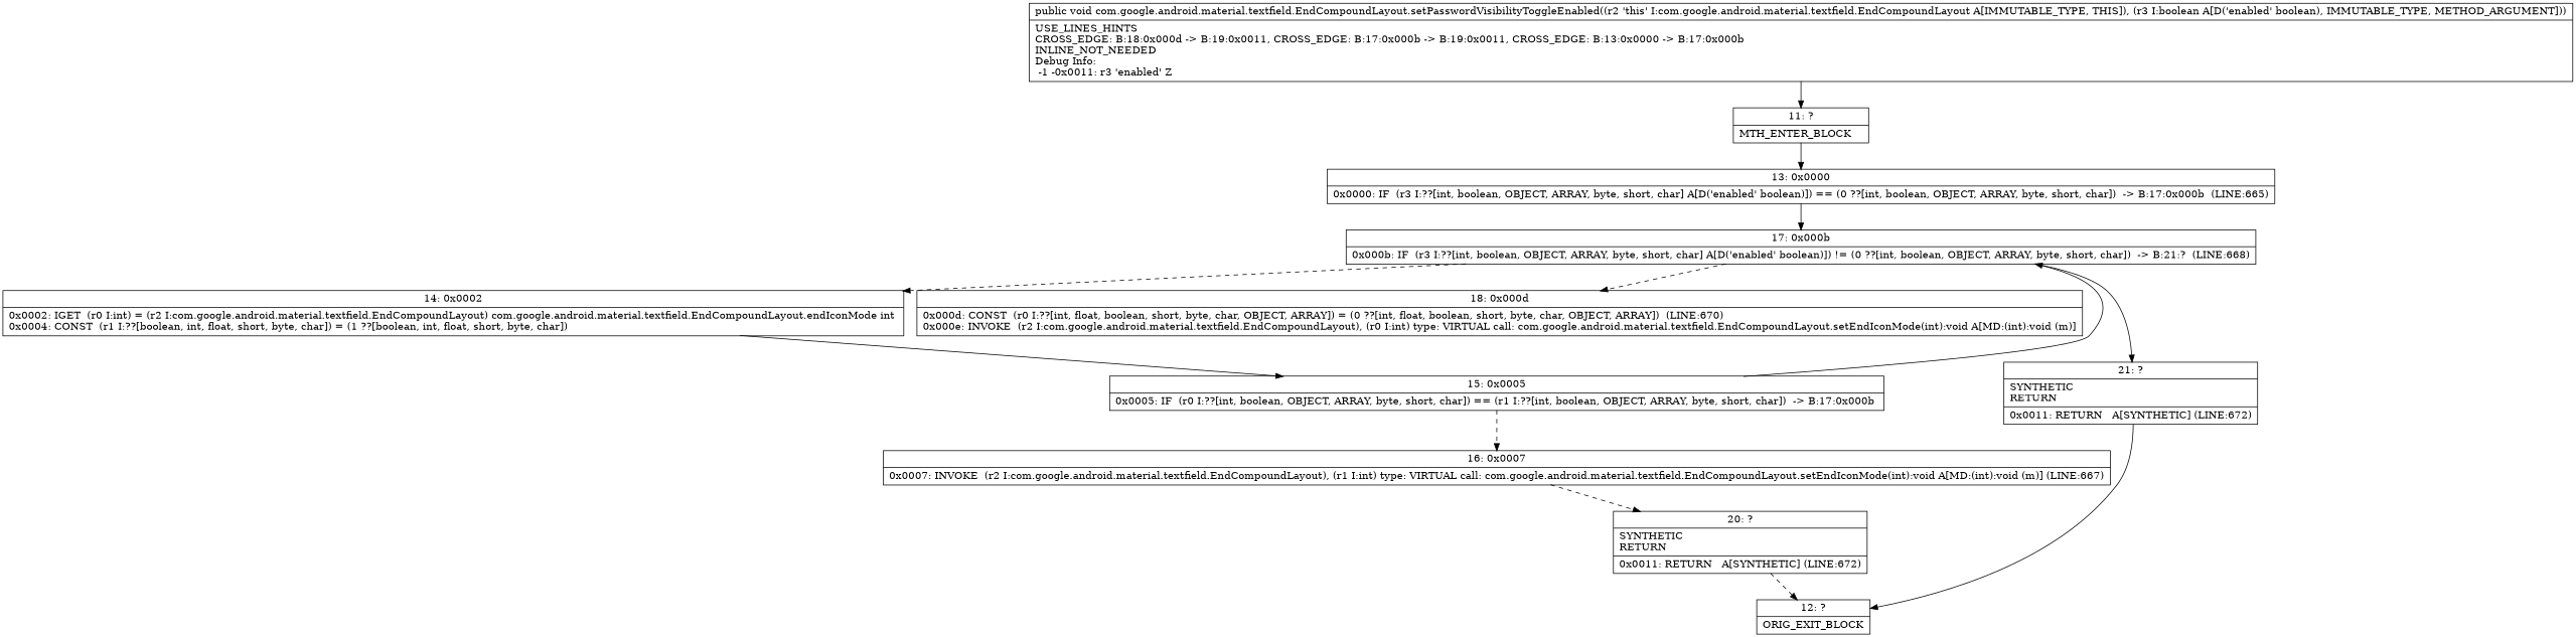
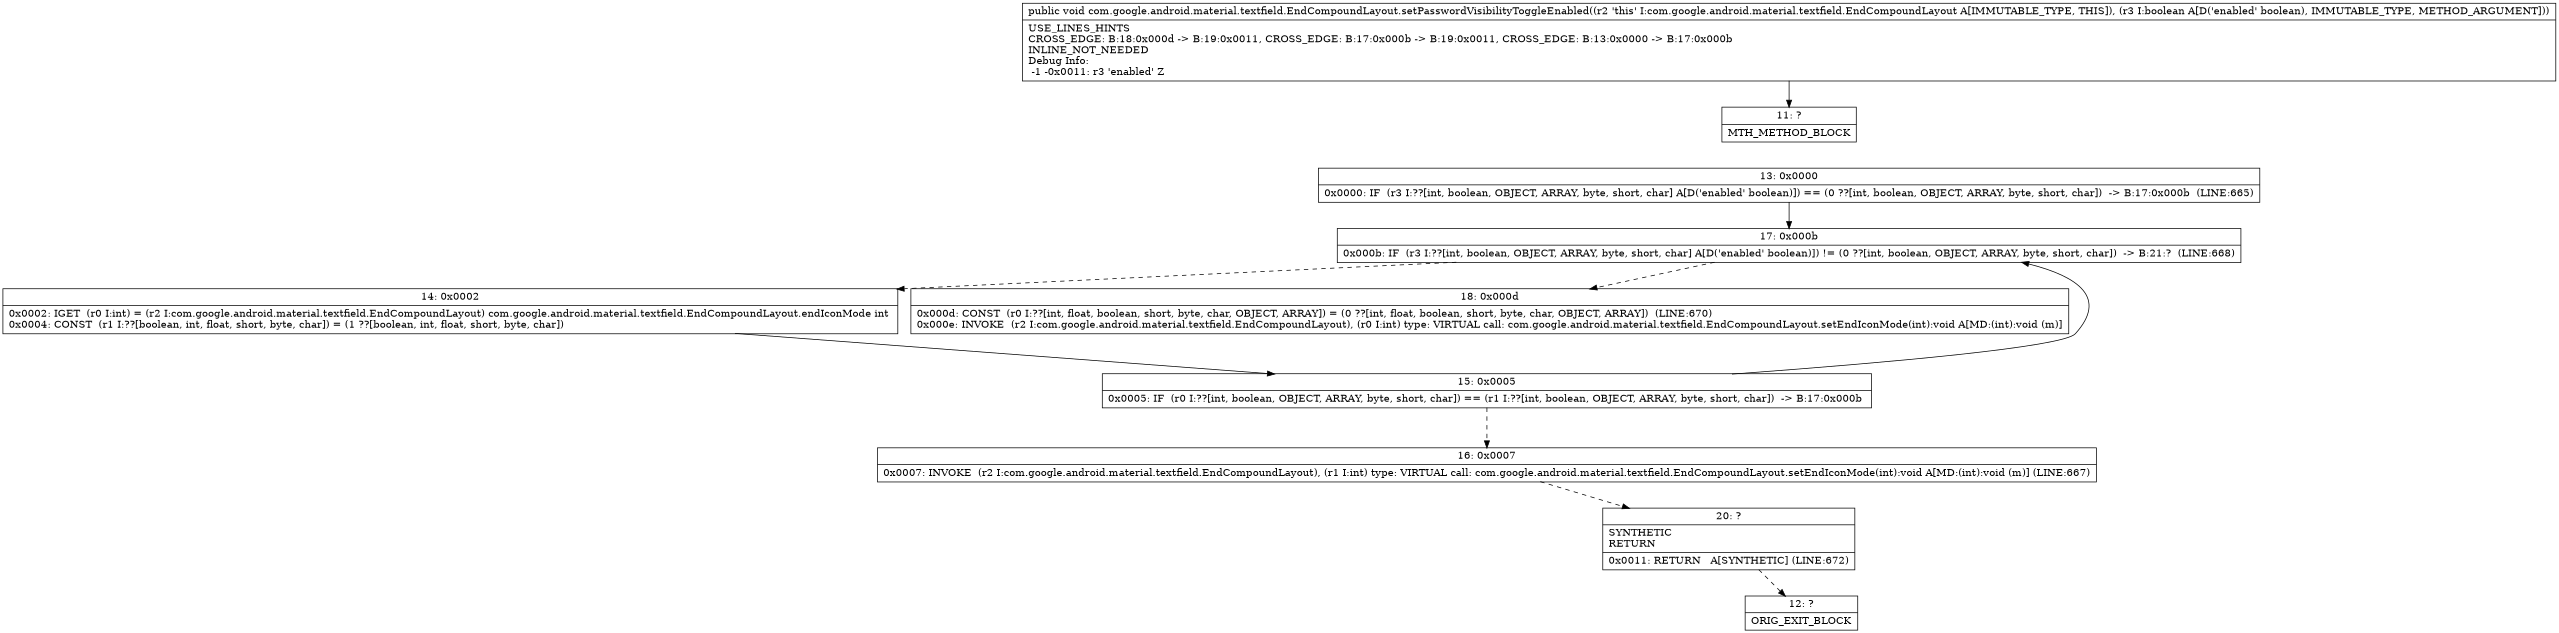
  digraph {
    node [shape=record]
-   n1 [label="{11\:\ ?|MTH_ENTER_BLOCK\l}"]
+   n1 [label="{11\:\ ?|MTH_METHOD_BLOCK\l}"]
    n2 [label="{13\:\ 0x0000|0x0000: IF  (r3 I:??[int, boolean, OBJECT, ARRAY, byte, short, char] A[D('enabled' boolean)]) == (0 ??[int, boolean, OBJECT, ARRAY, byte, short, char])  \-\> B:17:0x000b  (LINE:665)\l}"]
    n3 [label="{17\:\ 0x000b|0x000b: IF  (r3 I:??[int, boolean, OBJECT, ARRAY, byte, short, char] A[D('enabled' boolean)]) != (0 ??[int, boolean, OBJECT, ARRAY, byte, short, char])  \-\> B:21:?  (LINE:668)\l}"]
    n4 [label="{14\:\ 0x0002|0x0002: IGET  (r0 I:int) = (r2 I:com.google.android.material.textfield.EndCompoundLayout) com.google.android.material.textfield.EndCompoundLayout.endIconMode int \l0x0004: CONST  (r1 I:??[boolean, int, float, short, byte, char]) = (1 ??[boolean, int, float, short, byte, char]) \l}"]
    n5 [label="{15\:\ 0x0005|0x0005: IF  (r0 I:??[int, boolean, OBJECT, ARRAY, byte, short, char]) == (r1 I:??[int, boolean, OBJECT, ARRAY, byte, short, char])  \-\> B:17:0x000b \l}"]
    n6 [label="{18\:\ 0x000d|0x000d: CONST  (r0 I:??[int, float, boolean, short, byte, char, OBJECT, ARRAY]) = (0 ??[int, float, boolean, short, byte, char, OBJECT, ARRAY])  (LINE:670)\l0x000e: INVOKE  (r2 I:com.google.android.material.textfield.EndCompoundLayout), (r0 I:int) type: VIRTUAL call: com.google.android.material.textfield.EndCompoundLayout.setEndIconMode(int):void A[MD:(int):void (m)]\l}"]
-   n7 [label="{21\:\ ?|SYNTHETIC\lRETURN\l|0x0011: RETURN   A[SYNTHETIC] (LINE:672)\l}"]
    n8 [label="{16\:\ 0x0007|0x0007: INVOKE  (r2 I:com.google.android.material.textfield.EndCompoundLayout), (r1 I:int) type: VIRTUAL call: com.google.android.material.textfield.EndCompoundLayout.setEndIconMode(int):void A[MD:(int):void (m)] (LINE:667)\l}"]
    n9 [label="{20\:\ ?|SYNTHETIC\lRETURN\l|0x0011: RETURN   A[SYNTHETIC] (LINE:672)\l}"]
    n10 [label="{12\:\ ?|ORIG_EXIT_BLOCK\l}"]
    n11 [label="{public void com.google.android.material.textfield.EndCompoundLayout.setPasswordVisibilityToggleEnabled((r2 'this' I:com.google.android.material.textfield.EndCompoundLayout A[IMMUTABLE_TYPE, THIS]), (r3 I:boolean A[D('enabled' boolean), IMMUTABLE_TYPE, METHOD_ARGUMENT]))  | USE_LINES_HINTS\lCROSS_EDGE: B:18:0x000d \-\> B:19:0x0011, CROSS_EDGE: B:17:0x000b \-\> B:19:0x0011, CROSS_EDGE: B:13:0x0000 \-\> B:17:0x000b\lINLINE_NOT_NEEDED\lDebug Info:\l  \-1 \-0x0011: r3 'enabled' Z\l}"]
-   n1 -> n2
    n2 -> n3
    n3 -> n4 [style=dashed]
    n3 -> n6 [style=dashed]
-   n3 -> n7
    n4 -> n5
    n5 -> n3
    n5 -> n8 [style=dashed]
-   n7 -> n10
    n8 -> n9 [style=dashed]
    n9 -> n10 [style=dashed]
    n11 -> n1
  }
